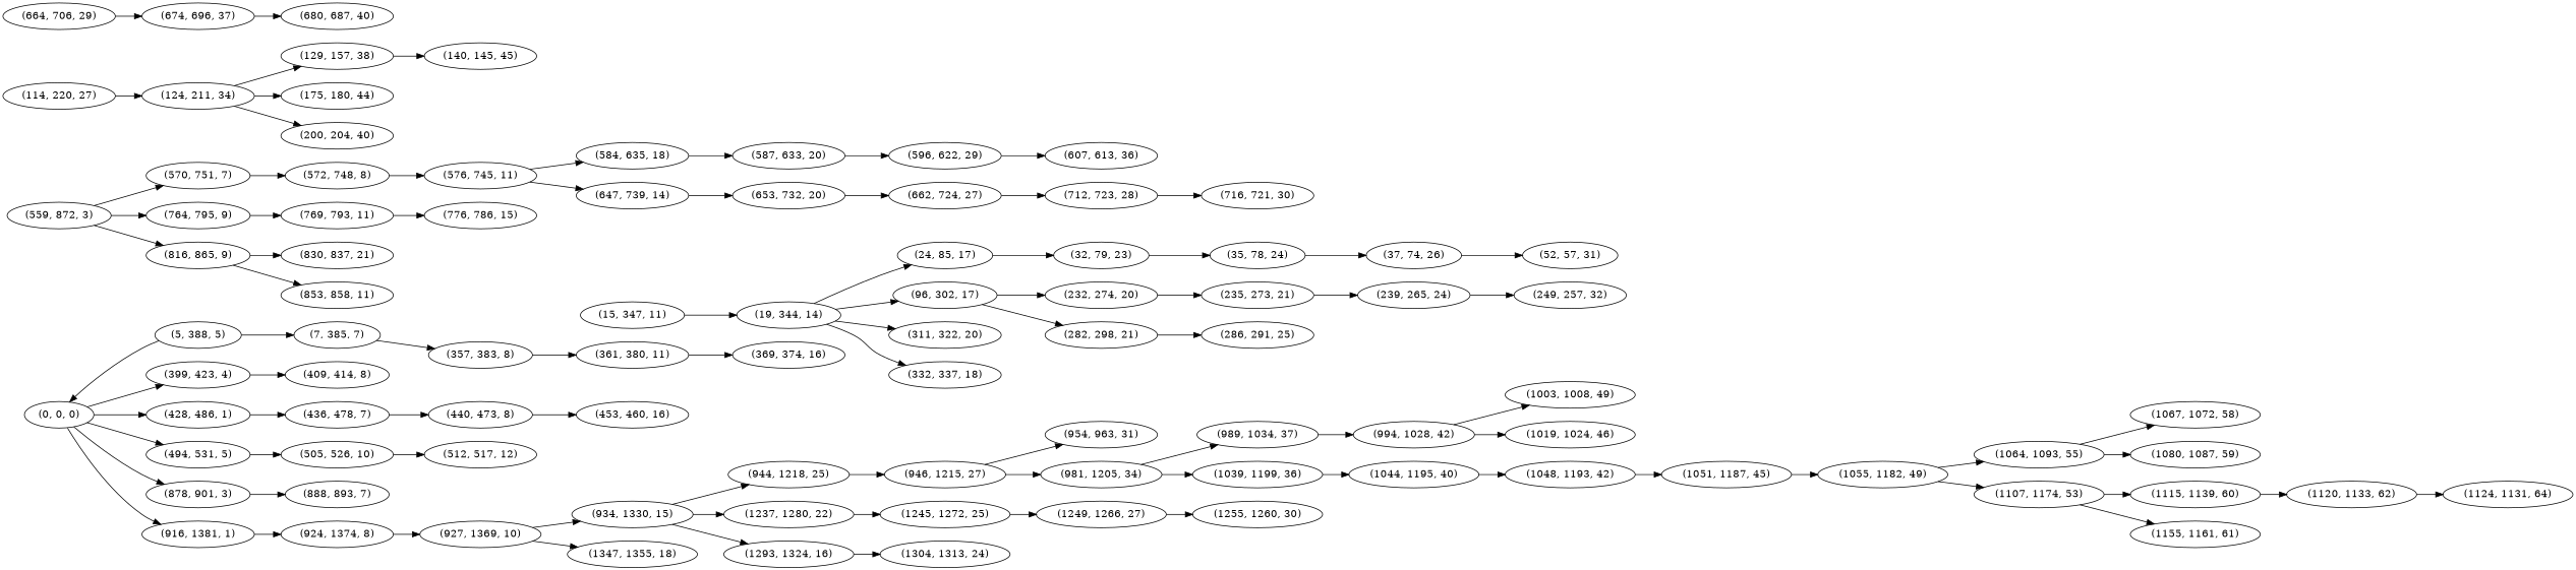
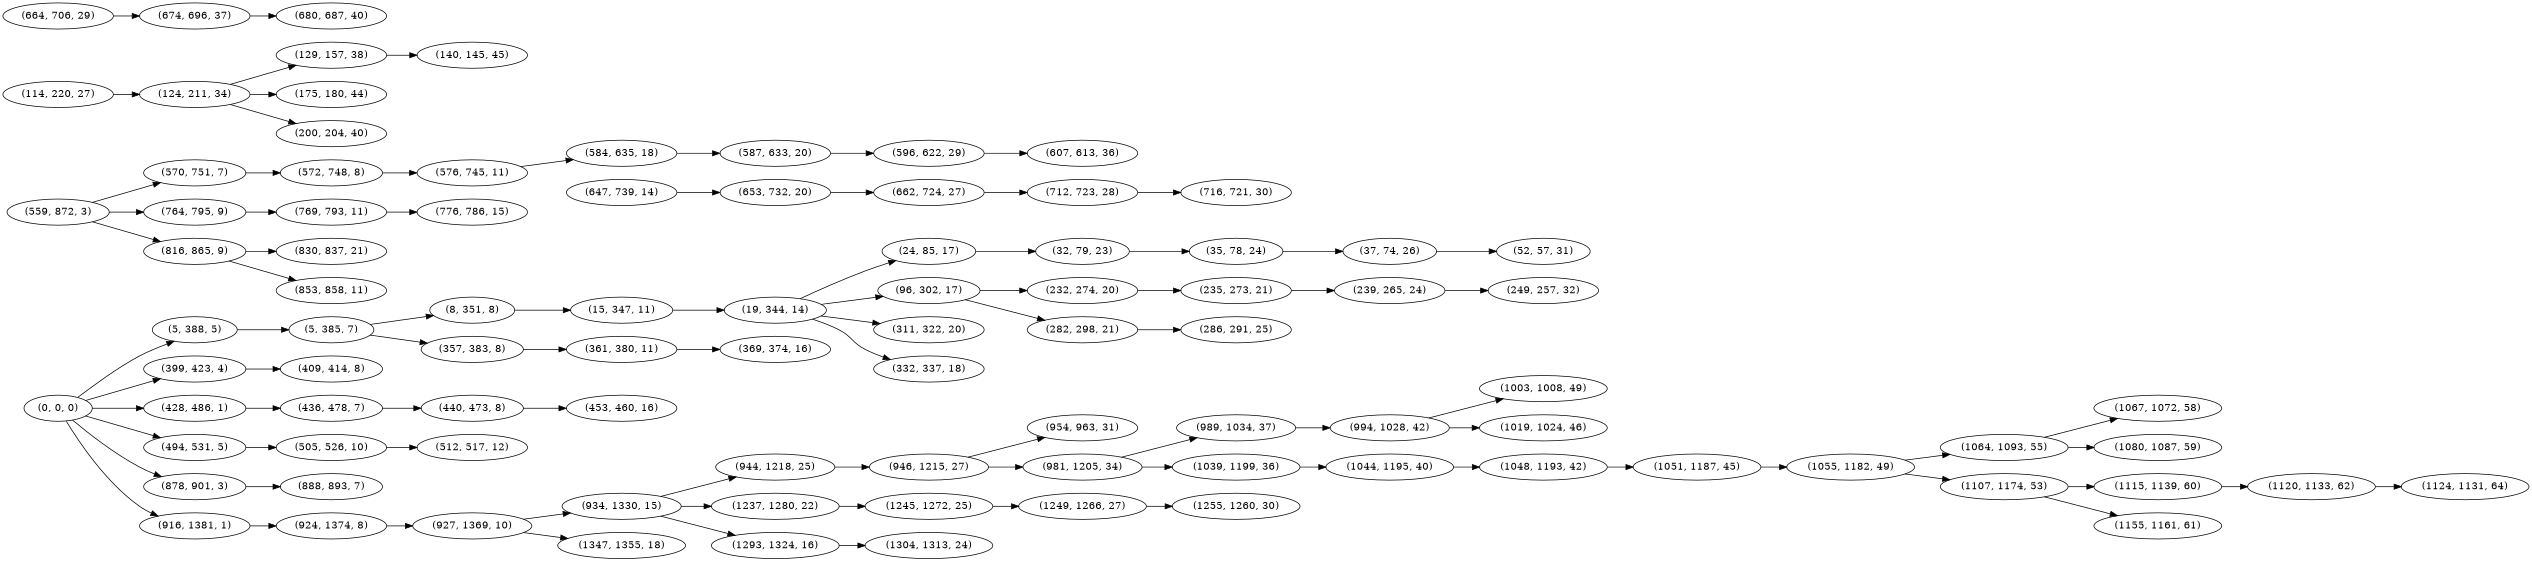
  digraph {
    rankdir=LR
    "(0, 0, 0)"
    "(5, 388, 5)"
    "(399, 423, 4)"
    "(428, 486, 1)"
    "(494, 531, 5)"
    "(878, 901, 3)"
    "(916, 1381, 1)"
-   "(7, 385, 7)"
+   "(7, 385, 7)" [label="(5, 385, 7)"]
    "(409, 414, 8)"
    "(436, 478, 7)"
    "(505, 526, 10)"
    "(559, 872, 3)"
    "(570, 751, 7)"
    "(764, 795, 9)"
    "(816, 865, 9)"
    "(888, 893, 7)"
    "(924, 1374, 8)"
+   "(8, 351, 8)"
    "(357, 383, 8)"
    "(15, 347, 11)"
    "(361, 380, 11)"
    "(19, 344, 14)"
    "(24, 85, 17)"
    "(96, 302, 17)"
    "(311, 322, 20)"
    "(332, 337, 18)"
    "(32, 79, 23)"
    "(232, 274, 20)"
    "(282, 298, 21)"
    "(35, 78, 24)"
    "(37, 74, 26)"
    "(52, 57, 31)"
    "(235, 273, 21)"
    "(286, 291, 25)"
    "(114, 220, 27)"
    "(124, 211, 34)"
    "(129, 157, 38)"
    "(175, 180, 44)"
    "(200, 204, 40)"
    "(140, 145, 45)"
    "(239, 265, 24)"
    "(249, 257, 32)"
    "(369, 374, 16)"
    "(440, 473, 8)"
    "(453, 460, 16)"
    "(512, 517, 12)"
    "(572, 748, 8)"
    "(769, 793, 11)"
    "(830, 837, 21)"
    "(853, 858, 11)"
    "(576, 745, 11)"
    "(584, 635, 18)"
    "(647, 739, 14)"
    "(587, 633, 20)"
    "(653, 732, 20)"
    "(596, 622, 29)"
    "(607, 613, 36)"
    "(662, 724, 27)"
    "(712, 723, 28)"
    "(664, 706, 29)"
    "(674, 696, 37)"
    "(716, 721, 30)"
    "(680, 687, 40)"
    "(776, 786, 15)"
    "(927, 1369, 10)"
    "(934, 1330, 15)"
    "(1347, 1355, 18)"
    "(944, 1218, 25)"
    "(1237, 1280, 22)"
    "(1293, 1324, 16)"
    "(946, 1215, 27)"
    "(1245, 1272, 25)"
    "(1304, 1313, 24)"
    "(954, 963, 31)"
    "(981, 1205, 34)"
    "(989, 1034, 37)"
    "(1039, 1199, 36)"
    "(994, 1028, 42)"
    "(1044, 1195, 40)"
    "(1003, 1008, 49)"
    "(1019, 1024, 46)"
    "(1048, 1193, 42)"
    "(1051, 1187, 45)"
    "(1055, 1182, 49)"
    "(1064, 1093, 55)"
    "(1107, 1174, 53)"
    "(1067, 1072, 58)"
    "(1080, 1087, 59)"
    "(1115, 1139, 60)"
    "(1155, 1161, 61)"
    "(1120, 1133, 62)"
    "(1124, 1131, 64)"
    "(1249, 1266, 27)"
    "(1255, 1260, 30)"
-   "(5, 388, 5)" -> "(0, 0, 0)"
+   "(0, 0, 0)" -> "(5, 388, 5)"
    "(0, 0, 0)" -> "(399, 423, 4)"
    "(0, 0, 0)" -> "(428, 486, 1)"
    "(0, 0, 0)" -> "(494, 531, 5)"
    "(0, 0, 0)" -> "(878, 901, 3)"
    "(0, 0, 0)" -> "(916, 1381, 1)"
    "(5, 388, 5)" -> "(7, 385, 7)"
    "(399, 423, 4)" -> "(409, 414, 8)"
    "(428, 486, 1)" -> "(436, 478, 7)"
    "(494, 531, 5)" -> "(505, 526, 10)"
    "(878, 901, 3)" -> "(888, 893, 7)"
    "(916, 1381, 1)" -> "(924, 1374, 8)"
+   "(7, 385, 7)" -> "(8, 351, 8)"
    "(7, 385, 7)" -> "(357, 383, 8)"
    "(436, 478, 7)" -> "(440, 473, 8)"
    "(505, 526, 10)" -> "(512, 517, 12)"
    "(559, 872, 3)" -> "(570, 751, 7)"
    "(559, 872, 3)" -> "(764, 795, 9)"
    "(559, 872, 3)" -> "(816, 865, 9)"
    "(570, 751, 7)" -> "(572, 748, 8)"
    "(764, 795, 9)" -> "(769, 793, 11)"
    "(816, 865, 9)" -> "(830, 837, 21)"
    "(816, 865, 9)" -> "(853, 858, 11)"
    "(924, 1374, 8)" -> "(927, 1369, 10)"
+   "(8, 351, 8)" -> "(15, 347, 11)"
    "(357, 383, 8)" -> "(361, 380, 11)"
    "(15, 347, 11)" -> "(19, 344, 14)"
    "(361, 380, 11)" -> "(369, 374, 16)"
    "(19, 344, 14)" -> "(24, 85, 17)"
    "(19, 344, 14)" -> "(96, 302, 17)"
    "(19, 344, 14)" -> "(311, 322, 20)"
    "(19, 344, 14)" -> "(332, 337, 18)"
    "(24, 85, 17)" -> "(32, 79, 23)"
    "(96, 302, 17)" -> "(232, 274, 20)"
    "(96, 302, 17)" -> "(282, 298, 21)"
    "(32, 79, 23)" -> "(35, 78, 24)"
    "(232, 274, 20)" -> "(235, 273, 21)"
    "(282, 298, 21)" -> "(286, 291, 25)"
    "(35, 78, 24)" -> "(37, 74, 26)"
    "(37, 74, 26)" -> "(52, 57, 31)"
    "(235, 273, 21)" -> "(239, 265, 24)"
    "(114, 220, 27)" -> "(124, 211, 34)"
    "(124, 211, 34)" -> "(129, 157, 38)"
    "(124, 211, 34)" -> "(175, 180, 44)"
    "(124, 211, 34)" -> "(200, 204, 40)"
    "(129, 157, 38)" -> "(140, 145, 45)"
    "(239, 265, 24)" -> "(249, 257, 32)"
    "(440, 473, 8)" -> "(453, 460, 16)"
    "(572, 748, 8)" -> "(576, 745, 11)"
    "(769, 793, 11)" -> "(776, 786, 15)"
    "(576, 745, 11)" -> "(584, 635, 18)"
-   "(576, 745, 11)" -> "(647, 739, 14)"
    "(584, 635, 18)" -> "(587, 633, 20)"
    "(647, 739, 14)" -> "(653, 732, 20)"
    "(587, 633, 20)" -> "(596, 622, 29)"
    "(653, 732, 20)" -> "(662, 724, 27)"
    "(596, 622, 29)" -> "(607, 613, 36)"
    "(662, 724, 27)" -> "(712, 723, 28)"
    "(712, 723, 28)" -> "(716, 721, 30)"
    "(664, 706, 29)" -> "(674, 696, 37)"
    "(674, 696, 37)" -> "(680, 687, 40)"
    "(927, 1369, 10)" -> "(934, 1330, 15)"
    "(927, 1369, 10)" -> "(1347, 1355, 18)"
    "(934, 1330, 15)" -> "(944, 1218, 25)"
    "(934, 1330, 15)" -> "(1237, 1280, 22)"
    "(934, 1330, 15)" -> "(1293, 1324, 16)"
    "(944, 1218, 25)" -> "(946, 1215, 27)"
    "(1237, 1280, 22)" -> "(1245, 1272, 25)"
    "(1293, 1324, 16)" -> "(1304, 1313, 24)"
    "(946, 1215, 27)" -> "(954, 963, 31)"
    "(946, 1215, 27)" -> "(981, 1205, 34)"
    "(1245, 1272, 25)" -> "(1249, 1266, 27)"
    "(981, 1205, 34)" -> "(989, 1034, 37)"
    "(981, 1205, 34)" -> "(1039, 1199, 36)"
    "(989, 1034, 37)" -> "(994, 1028, 42)"
    "(1039, 1199, 36)" -> "(1044, 1195, 40)"
    "(994, 1028, 42)" -> "(1003, 1008, 49)"
    "(994, 1028, 42)" -> "(1019, 1024, 46)"
    "(1044, 1195, 40)" -> "(1048, 1193, 42)"
    "(1048, 1193, 42)" -> "(1051, 1187, 45)"
    "(1051, 1187, 45)" -> "(1055, 1182, 49)"
    "(1055, 1182, 49)" -> "(1064, 1093, 55)"
    "(1055, 1182, 49)" -> "(1107, 1174, 53)"
    "(1064, 1093, 55)" -> "(1067, 1072, 58)"
    "(1064, 1093, 55)" -> "(1080, 1087, 59)"
    "(1107, 1174, 53)" -> "(1115, 1139, 60)"
    "(1107, 1174, 53)" -> "(1155, 1161, 61)"
    "(1115, 1139, 60)" -> "(1120, 1133, 62)"
    "(1120, 1133, 62)" -> "(1124, 1131, 64)"
    "(1249, 1266, 27)" -> "(1255, 1260, 30)"
  }
